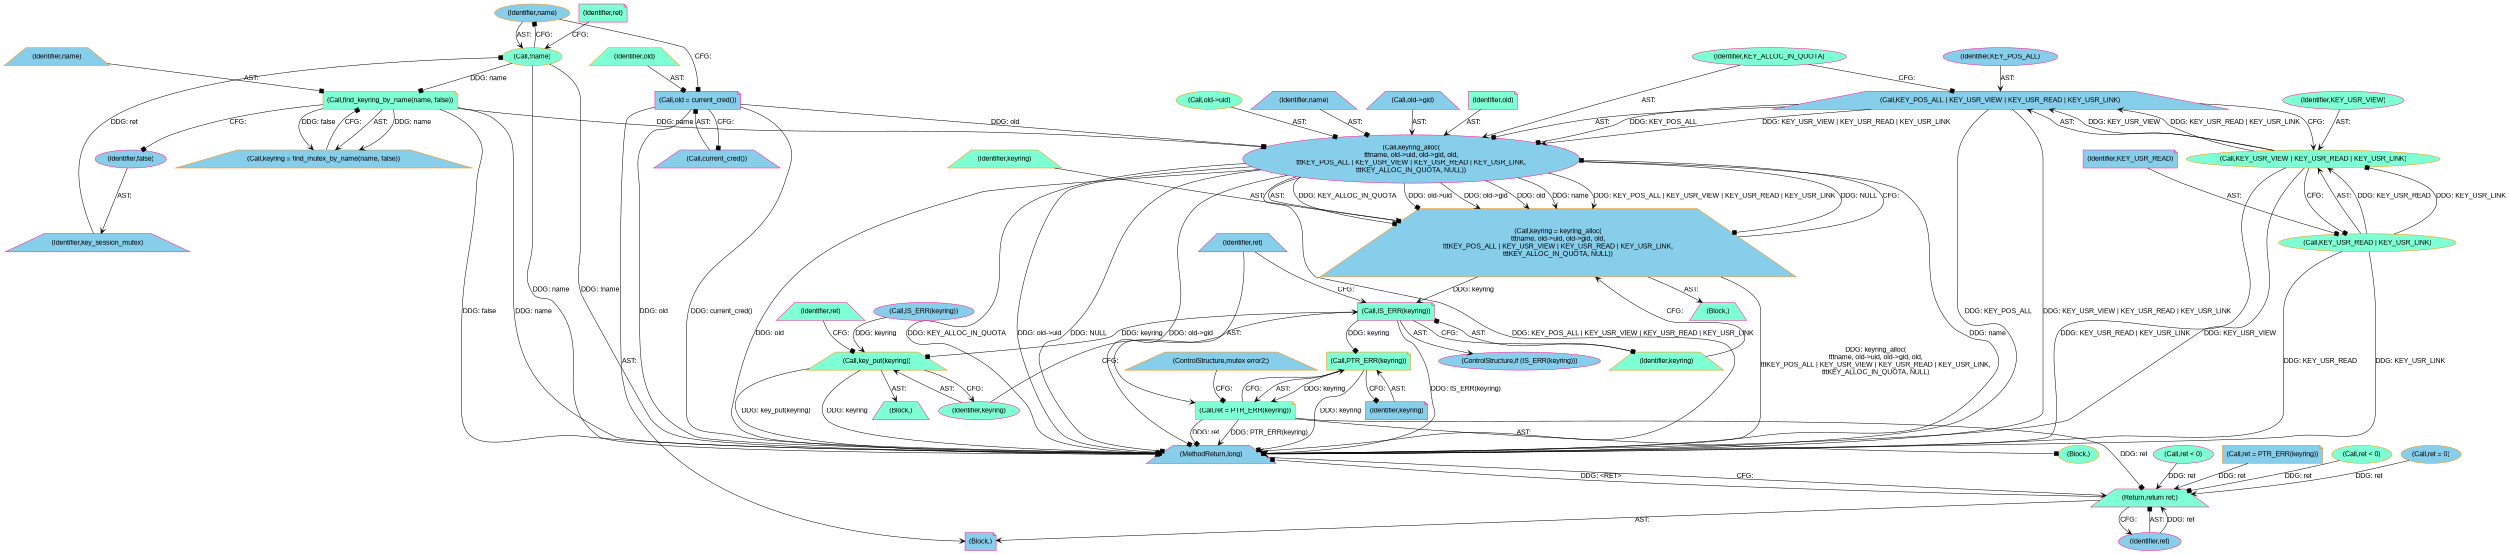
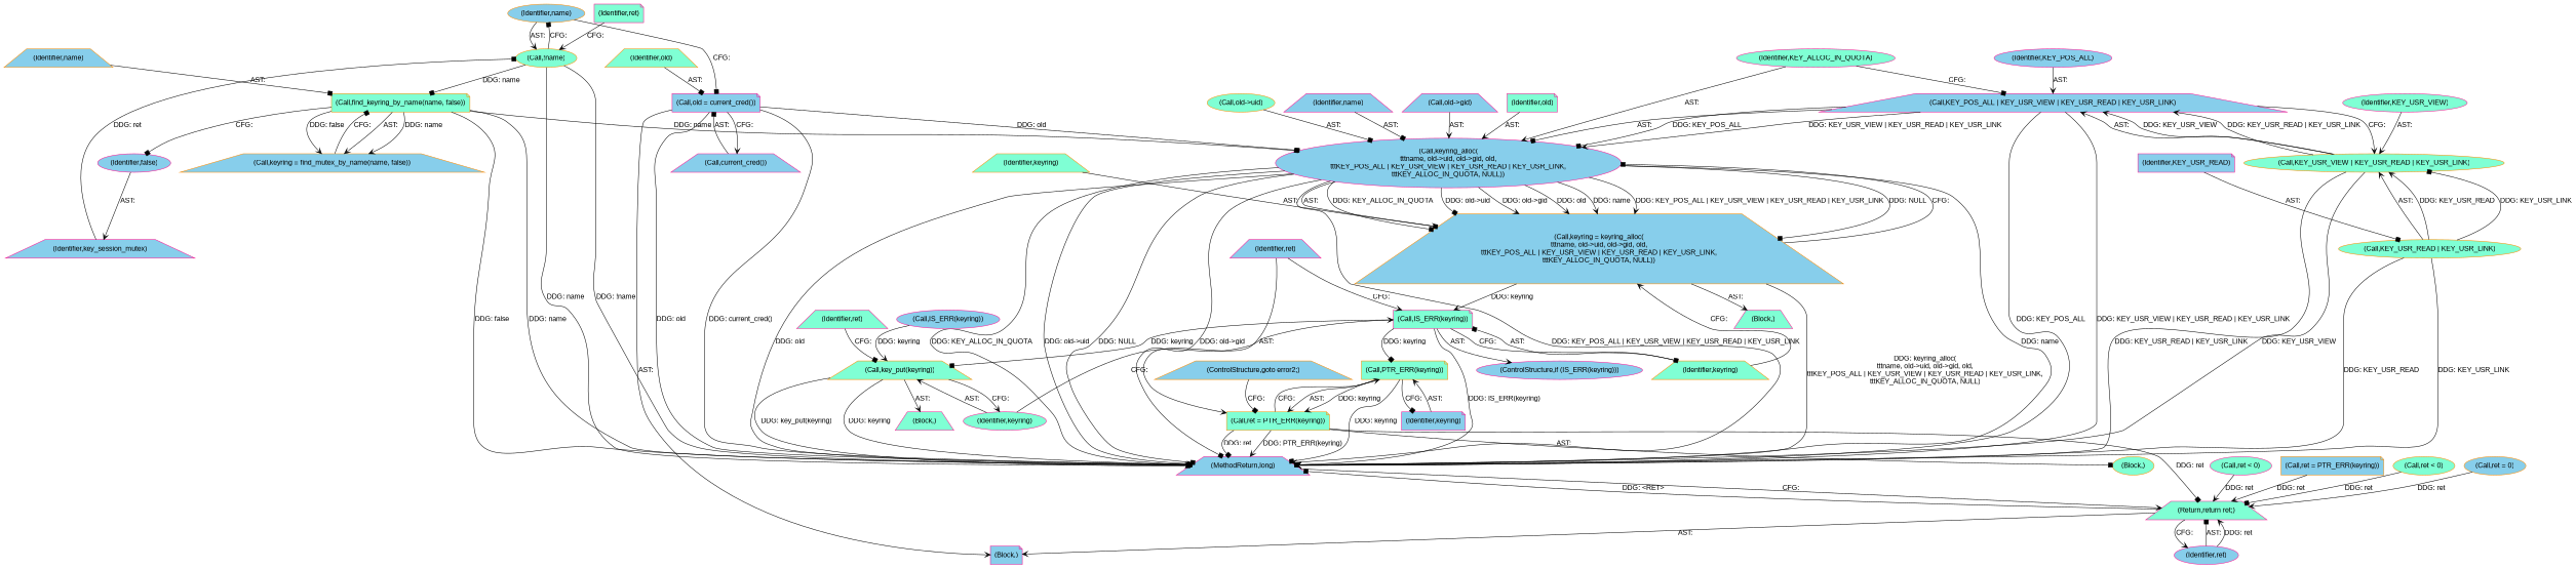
  digraph {
    fontname="Liberation Sans"
    node [color=deeppink fillcolor=skyblue fontname="Liberation Sans" shape=trapezium style=filled]
    edge [arrowhead=vee fontname="Liberation Sans"]
    n1 [label="(Call,keyring_alloc(\n\t\t\tname, old->uid, old->gid, old,\n\t\t\tKEY_POS_ALL | KEY_USR_VIEW | KEY_USR_READ | KEY_USR_LINK,\n\t\t\tKEY_ALLOC_IN_QUOTA, NULL))" shape=ellipse]
    n2 [color=darkorange label="(Call,keyring = keyring_alloc(\n\t\t\tname, old->uid, old->gid, old,\n\t\t\tKEY_POS_ALL | KEY_USR_VIEW | KEY_USR_READ | KEY_USR_LINK,\n\t\t\tKEY_ALLOC_IN_QUOTA, NULL))"]
    n3 [label="(MethodReturn,long)"]
    n4 [fillcolor=aquamarine label="(Call,IS_ERR(keyring))" shape=note]
    n5 [fillcolor=aquamarine label="(Block,)"]
    n6 [fillcolor=aquamarine label="(Return,return ret;)"]
    n7 [color=darkorange fillcolor=aquamarine label="(Call,find_keyring_by_name(name, false))" shape=note]
    n8 [label="(Identifier,false)" shape=ellipse]
    n9 [color=darkorange label="(Call,keyring = find_mutex_by_name(name, false))"]
    n10 [label="(Identifier,key_session_mutex)"]
    n11 [color=darkorange fillcolor=aquamarine label="(Call,!name)" shape=ellipse]
    n12 [color=darkorange label="(Identifier,name)" shape=ellipse]
    n13 [label="(Call,old = current_cred())" shape=note]
    n14 [label="(Call,current_cred())"]
    n15 [label="(Block,)" shape=note]
    n16 [label="(Call,KEY_POS_ALL | KEY_USR_VIEW | KEY_USR_READ | KEY_USR_LINK)"]
    n17 [color=darkorange fillcolor=aquamarine label="(Call,KEY_USR_VIEW | KEY_USR_READ | KEY_USR_LINK)" shape=ellipse]
    n18 [color=darkorange fillcolor=aquamarine label="(Call,KEY_USR_READ | KEY_USR_LINK)" shape=ellipse]
    n19 [color=darkorange fillcolor=aquamarine label="(Call,PTR_ERR(keyring))" shape=note]
    n20 [color=darkorange fillcolor=aquamarine label="(Call,key_put(keyring))"]
    n21 [color=darkorange fillcolor=aquamarine label="(Identifier,keyring)"]
    n22 [label="(ControlStructure,if (IS_ERR(keyring)))" shape=ellipse]
    n23 [color=darkorange fillcolor=aquamarine label="(Call,ret = PTR_ERR(keyring))" shape=note]
    n24 [label="(Identifier,keyring)" shape=note]
    n25 [fillcolor=aquamarine label="(Block,)"]
    n26 [fillcolor=aquamarine label="(Identifier,keyring)" shape=ellipse]
    n27 [color=darkorange fillcolor=aquamarine label="(Block,)" shape=ellipse]
    n28 [label="(Identifier,ret)" shape=ellipse]
    n29 [color=darkorange label="(Call,ret = 0)" shape=ellipse]
    n30 [fillcolor=aquamarine label="(Identifier,old)" shape=note]
    n31 [label="(Identifier,ret)"]
    n32 [label="(Identifier,KEY_USR_READ)" shape=note]
    n33 [label="(Identifier,KEY_POS_ALL)" shape=ellipse]
    n34 [fillcolor=aquamarine label="(Identifier,ret)" shape=note]
    n35 [color=darkorange fillcolor=aquamarine label="(Call,old->uid)" shape=ellipse]
    n36 [fillcolor=aquamarine label="(Identifier,ret)"]
-   n37 [color=darkorange label="(ControlStructure,mutex error2;)"]
+   n37 [color=darkorange label="(ControlStructure,goto error2;)"]
    n38 [fillcolor=aquamarine label="(Call,ret < 0)" shape=ellipse]
    n39 [label="(Call,IS_ERR(keyring))" shape=ellipse]
    n40 [color=darkorange label="(Call,ret = PTR_ERR(keyring))" shape=note]
    n41 [color=darkorange fillcolor=aquamarine label="(Identifier,keyring)"]
    n42 [label="(Identifier,name)"]
    n43 [label="(Call,old->gid)"]
    n44 [color=darkorange fillcolor=aquamarine label="(Identifier,old)"]
    n45 [fillcolor=aquamarine label="(Identifier,KEY_USR_VIEW)" shape=ellipse]
    n46 [color=darkorange fillcolor=aquamarine label="(Call,ret < 0)" shape=ellipse]
    n47 [fillcolor=aquamarine label="(Identifier,KEY_ALLOC_IN_QUOTA)" shape=ellipse]
    n48 [color=darkorange label="(Identifier,name)"]
    n1 -> n2 [label="AST: "]
    n1 -> n2 [arrowhead=box label="DDG: KEY_ALLOC_IN_QUOTA"]
    n1 -> n2 [arrowhead=box label="DDG: old->uid"]
    n1 -> n2 [label="DDG: old->gid"]
    n1 -> n2 [label="DDG: old"]
    n1 -> n2 [label="DDG: name"]
    n1 -> n2 [label="DDG: KEY_POS_ALL | KEY_USR_VIEW | KEY_USR_READ | KEY_USR_LINK"]
    n1 -> n2 [arrowhead=box label="DDG: NULL"]
    n1 -> n3 [label="DDG: name"]
    n1 -> n3 [arrowhead=box label="DDG: old"]
    n1 -> n3 [label="DDG: KEY_ALLOC_IN_QUOTA"]
    n1 -> n3 [label="DDG: old->uid"]
    n1 -> n3 [arrowhead=box label="DDG: NULL"]
    n1 -> n3 [arrowhead=box label="DDG: old->gid"]
    n1 -> n3 [label="DDG: KEY_POS_ALL | KEY_USR_VIEW | KEY_USR_READ | KEY_USR_LINK"]
    n2 -> n1 [arrowhead=box label="CFG: "]
    n2 -> n3 [label="DDG: keyring_alloc(\n\t\t\tname, old->uid, old->gid, old,\n\t\t\tKEY_POS_ALL | KEY_USR_VIEW | KEY_USR_READ | KEY_USR_LINK,\n\t\t\tKEY_ALLOC_IN_QUOTA, NULL)"]
    n2 -> n4 [label="DDG: keyring"]
    n2 -> n5 [label="AST: "]
    n3 -> n6 [label="CFG: "]
    n4 -> n3 [arrowhead=box label="DDG: IS_ERR(keyring)"]
    n4 -> n19 [arrowhead=box label="DDG: keyring"]
    n4 -> n20 [arrowhead=box label="DDG: keyring"]
    n4 -> n21 [arrowhead=box label="CFG: "]
    n4 -> n22 [label="AST: "]
    n6 -> n3 [arrowhead=box label="DDG: <RET>"]
    n6 -> n15 [label="AST: "]
    n6 -> n28 [label="CFG: "]
    n7 -> n1 [arrowhead=box label="DDG: name"]
    n7 -> n3 [arrowhead=box label="DDG: name"]
    n7 -> n3 [label="DDG: false"]
    n7 -> n8 [arrowhead=box label="CFG: "]
    n7 -> n9 [label="AST: "]
    n7 -> n9 [label="DDG: name"]
    n7 -> n9 [label="DDG: false"]
    n8 -> n10 [label="AST: "]
    n9 -> n7 [arrowhead=box label="CFG: "]
    n10 -> n11 [arrowhead=box label="DDG: ret"]
    n11 -> n3 [label="DDG: name"]
    n11 -> n3 [arrowhead=box label="DDG: !name"]
    n11 -> n7 [arrowhead=box label="DDG: name"]
    n11 -> n12 [arrowhead=box label="CFG: "]
    n12 -> n11 [label="AST: "]
    n12 -> n13 [arrowhead=box label="CFG: "]
    n13 -> n1 [arrowhead=box label="DDG: old"]
    n13 -> n3 [arrowhead=box label="DDG: current_cred()"]
    n13 -> n3 [arrowhead=box label="DDG: old"]
-   n13 -> n14 [arrowhead=box label="CFG: "]
+   n13 -> n14 [label="CFG: "]
    n13 -> n15 [label="AST: "]
    n14 -> n13 [arrowhead=box label="AST: "]
    n16 -> n1 [arrowhead=box label="AST: "]
    n16 -> n1 [arrowhead=box label="DDG: KEY_POS_ALL"]
    n16 -> n1 [label="DDG: KEY_USR_VIEW | KEY_USR_READ | KEY_USR_LINK"]
    n16 -> n3 [label="DDG: KEY_POS_ALL"]
    n16 -> n3 [label="DDG: KEY_USR_VIEW | KEY_USR_READ | KEY_USR_LINK"]
    n16 -> n17 [label="CFG: "]
    n17 -> n3 [label="DDG: KEY_USR_VIEW"]
    n17 -> n3 [label="DDG: KEY_USR_READ | KEY_USR_LINK"]
    n17 -> n16 [label="AST: "]
    n17 -> n16 [label="DDG: KEY_USR_VIEW"]
    n17 -> n16 [label="DDG: KEY_USR_READ | KEY_USR_LINK"]
-   n17 -> n18 [arrowhead=box label="CFG: "]
    n18 -> n3 [arrowhead=box label="DDG: KEY_USR_LINK"]
    n18 -> n3 [label="DDG: KEY_USR_READ"]
    n18 -> n17 [label="AST: "]
    n18 -> n17 [label="DDG: KEY_USR_READ"]
    n18 -> n17 [arrowhead=box label="DDG: KEY_USR_LINK"]
    n19 -> n3 [arrowhead=box label="DDG: keyring"]
    n19 -> n23 [label="AST: "]
    n19 -> n23 [label="DDG: keyring"]
    n19 -> n24 [arrowhead=box label="CFG: "]
    n20 -> n3 [arrowhead=box label="DDG: key_put(keyring)"]
    n20 -> n3 [arrowhead=box label="DDG: keyring"]
    n20 -> n25 [label="AST: "]
    n20 -> n26 [label="CFG: "]
    n21 -> n2 [label="CFG: "]
    n21 -> n4 [arrowhead=box label="AST: "]
    n23 -> n3 [arrowhead=box label="DDG: ret"]
    n23 -> n3 [label="DDG: PTR_ERR(keyring)"]
    n23 -> n6 [arrowhead=box label="DDG: ret"]
    n23 -> n19 [label="CFG: "]
    n23 -> n27 [arrowhead=box label="AST: "]
    n24 -> n19 [label="AST: "]
    n26 -> n4 [label="CFG: "]
    n26 -> n20 [label="AST: "]
    n28 -> n6 [arrowhead=box label="AST: "]
    n28 -> n6 [label="DDG: ret"]
    n29 -> n6 [label="DDG: ret"]
    n30 -> n1 [label="AST: "]
    n31 -> n4 [label="CFG: "]
    n31 -> n23 [label="AST: "]
    n32 -> n18 [arrowhead=box label="AST: "]
    n33 -> n16 [label="AST: "]
    n34 -> n11 [label="CFG: "]
    n35 -> n1 [arrowhead=box label="AST: "]
    n36 -> n20 [arrowhead=box label="CFG: "]
    n37 -> n23 [arrowhead=box label="CFG: "]
    n38 -> n6 [label="DDG: ret"]
    n39 -> n20 [label="DDG: keyring"]
    n40 -> n6 [label="DDG: ret"]
    n41 -> n2 [arrowhead=box label="AST: "]
    n42 -> n1 [arrowhead=box label="AST: "]
    n43 -> n1 [label="AST: "]
    n44 -> n13 [arrowhead=box label="AST: "]
    n45 -> n17 [label="AST: "]
    n46 -> n6 [arrowhead=box label="DDG: ret"]
    n47 -> n1 [label="AST: "]
    n47 -> n16 [arrowhead=box label="CFG: "]
    n48 -> n7 [arrowhead=box label="AST: "]
  }
